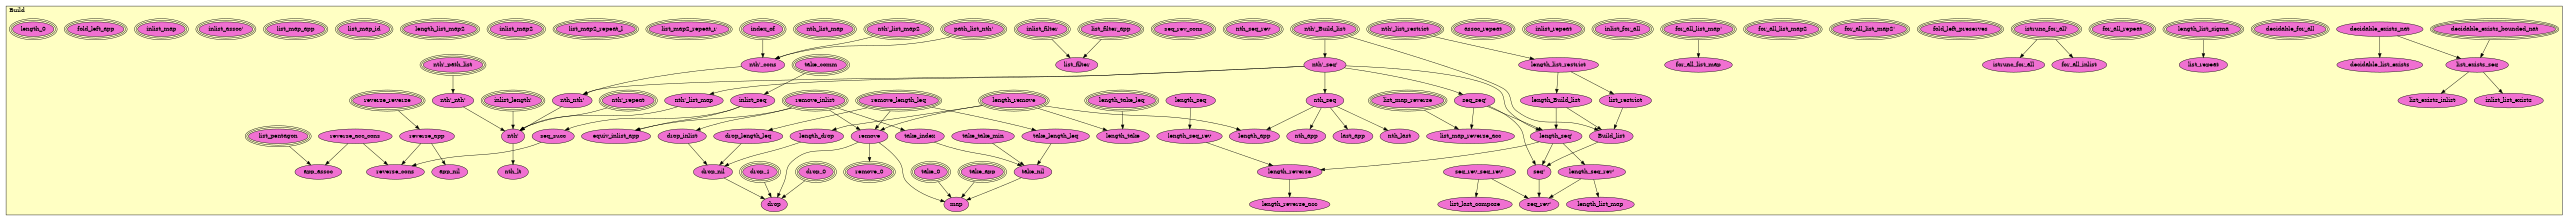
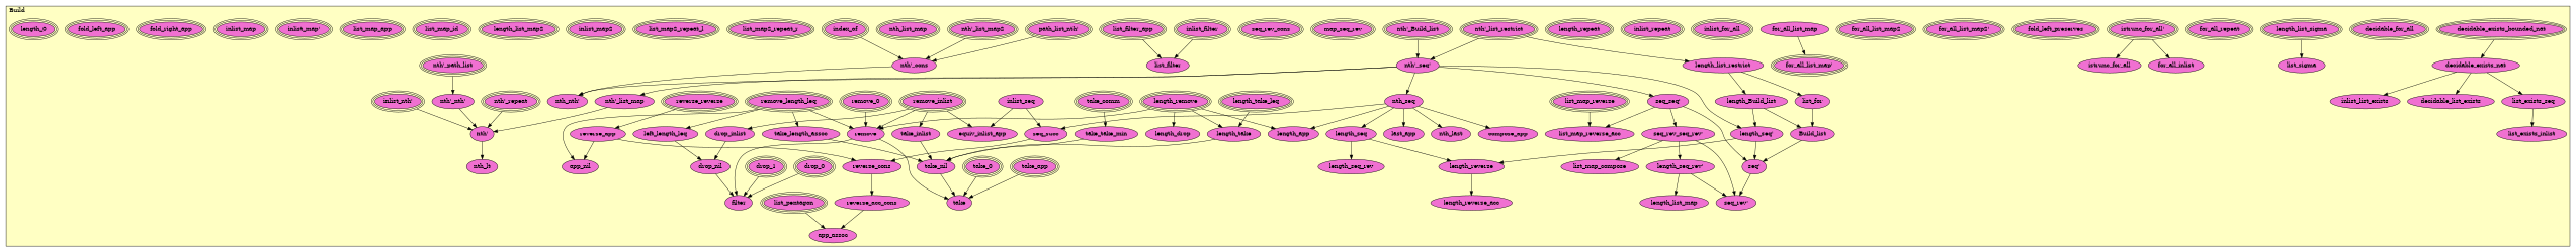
  digraph {
    node [fillcolor="#F070D1" style=filled]
    n1 [label=decidable_exists_bounded_nat peripheries=3]
    n2 [label=decidable_exists_nat]
    n3 [label=list_exists_seq]
    n4 [label=list_exists_inlist]
    n5 [label=inlist_list_exists]
    n6 [label=decidable_list_exists]
    n7 [label=decidable_for_all peripheries=3]
    n8 [label=length_list_sigma peripheries=3]
-   n9 [label=list_repeat]
+   n9 [label=list_sigma]
    n10 [label=for_all_repeat peripheries=3]
    n11 [label="istrunc_for_all'" peripheries=3]
    n12 [label=istrunc_for_all]
    n13 [label=fold_left_preserves peripheries=3]
    n14 [label="for_all_list_map2'" peripheries=3]
    n15 [label=for_all_list_map2 peripheries=3]
    n16 [label="for_all_list_map'" peripheries=3]
    n17 [label=for_all_list_map]
    n18 [label=inlist_for_all peripheries=3]
    n19 [label=for_all_inlist]
    n20 [label=inlist_repeat peripheries=3]
-   n21 [label=assoc_repeat peripheries=3]
+   n21 [label=length_repeat peripheries=3]
    n22 [label="nth'_list_restrict" peripheries=3]
    n23 [label=length_list_restrict]
-   n24 [label=list_restrict]
+   n24 [label=list_for]
    n25 [label="nth'_Build_list" peripheries=3]
    n26 [label=length_Build_list]
    n27 [label=Build_list]
    n28 [label=inlist_seq]
    n29 [label="nth'_seq'"]
    n30 [label=nth_seq]
-   n31 [label=nth_seq_rev peripheries=3]
+   n31 [label=map_seq_rev peripheries=3]
    n32 [label="seq_seq'"]
    n33 [label="seq_rev_seq_rev'"]
    n34 [label="length_seq'"]
    n35 [label="length_seq_rev'"]
    n36 [label="seq'"]
    n37 [label="seq_rev'"]
    n38 [label=seq_succ]
    n39 [label=seq_rev_cons peripheries=3]
    n40 [label=length_seq]
    n41 [label=length_seq_rev]
    n42 [label=list_filter_app peripheries=3]
    n43 [label=inlist_filter peripheries=3]
    n44 [label=list_filter]
    n45 [label=remove_inlist peripheries=3]
    n46 [label=length_remove peripheries=3]
    n47 [label=remove_length_leq peripheries=3]
    n48 [label=remove_0 peripheries=3]
    n49 [label=remove]
    n50 [label=take_app peripheries=3]
    n51 [label=take_comm peripheries=3]
    n52 [label=take_take_min]
-   n53 [label=take_index]
+   n53 [label=take_inlist]
    n54 [label=length_take_leq peripheries=3]
    n55 [label=length_take]
-   n56 [label=take_length_leq]
+   n56 [label=take_length_assoc]
    n57 [label=take_nil]
    n58 [label=take_0 peripheries=3]
-   n59 [label=map]
+   n59 [label=take]
    n60 [label=drop_inlist]
    n61 [label=length_drop]
-   n62 [label=drop_length_leq]
+   n62 [label=left_length_leq]
    n63 [label=drop_nil]
    n64 [label=drop_1 peripheries=3]
    n65 [label=drop_0 peripheries=3]
-   n66 [label=drop]
+   n66 [label=filter]
    n67 [label=last_app]
    n68 [label=nth_last]
-   n69 [label=nth_app]
+   n69 [label=compose_app]
    n70 [label="path_list_nth'" peripheries=3]
    n71 [label="nth'_repeat" peripheries=3]
    n72 [label="nth'_list_map2" peripheries=3]
    n73 [label="nth'_list_map"]
    n74 [label=nth_list_map peripheries=3]
    n75 [label=index_of peripheries=3]
    n76 [label="nth'_cons"]
    n77 [label="nth_nth'"]
-   n78 [label="inlist_length'" peripheries=3]
+   n78 [label="inlist_nth'" peripheries=3]
    n79 [label="nth'_path_list" peripheries=3]
    n80 [label="nth'_nth'"]
    n81 [label="nth'"]
    n82 [label=nth_lt]
    n83 [label=reverse_reverse peripheries=3]
    n84 [label=reverse_app]
    n85 [label=reverse_cons]
    n86 [label=reverse_acc_cons]
    n87 [label=list_map_reverse peripheries=3]
    n88 [label=list_map_reverse_acc]
    n89 [label=length_reverse]
    n90 [label=length_reverse_acc]
    n91 [label=list_map2_repeat_r peripheries=3]
    n92 [label=list_map2_repeat_l peripheries=3]
    n93 [label=inlist_map2 peripheries=3]
    n94 [label=length_list_map2 peripheries=3]
-   n95 [label=list_last_compose]
+   n95 [label=list_map_compose]
    n96 [label=list_map_id peripheries=3]
    n97 [label=list_map_app peripheries=3]
-   n98 [label="inlist_assoc'" peripheries=3]
+   n98 [label="inlist_map'" peripheries=3]
    n99 [label=inlist_map peripheries=3]
    n100 [label=length_list_map]
+   n101 [label=fold_right_app peripheries=3]
    n102 [label=fold_left_app peripheries=3]
    n103 [label=equiv_inlist_app]
    n104 [label=length_app]
    n105 [label=list_pentagon peripheries=3]
    n106 [label=app_assoc]
    n107 [label=app_nil]
    n108 [label=length_0 peripheries=3]
    subgraph cluster_1 {
      fillcolor="#FFFFC3"
      label=Build
      labeljust=l
      style=filled
      n1
      n2
      n3
      n4
      n5
      n6
      n7
      n8
      n9
      n10
      n11
      n12
      n13
      n14
      n15
      n16
      n17
      n18
      n19
      n20
      n21
      n22
      n23
      n24
      n25
      n26
      n27
      n28
      n29
      n30
      n31
      n32
      n33
      n34
      n35
      n36
      n37
      n38
      n39
      n40
      n41
      n42
      n43
      n44
      n45
      n46
      n47
      n48
      n49
      n50
      n51
      n52
      n53
      n54
      n55
      n56
      n57
      n58
      n59
      n60
      n61
      n62
      n63
      n64
      n65
      n66
      n67
      n68
      n69
      n70
      n71
      n72
      n73
      n74
      n75
      n76
      n77
      n78
      n79
      n80
      n81
      n82
      n83
      n84
      n85
      n86
      n87
      n88
      n89
      n90
      n91
      n92
      n93
      n94
      n95
      n96
      n97
      n98
      n99
      n100
+     n101
      n102
      n103
      n104
      n105
      n106
      n107
      n108
    }
-   n1 -> n3
+   n1 -> n2
    n2 -> n3
    n2 -> n6
    n3 -> n4
-   n3 -> n5
+   n2 -> n5
    n8 -> n9
    n11 -> n12
    n11 -> n19
-   n16 -> n17
+   n17 -> n16
    n22 -> n23
+   n22 -> n29
    n23 -> n24
    n23 -> n26
    n24 -> n27
-   n25 -> n27
    n25 -> n29
    n26 -> n27
    n26 -> n34
    n27 -> n36
    n28 -> n38
    n28 -> n103
    n29 -> n30
    n29 -> n32
    n29 -> n34
    n29 -> n73
    n29 -> n77
+   n30 -> n38
+   n30 -> n40
    n30 -> n67
    n30 -> n68
    n30 -> n69
    n30 -> n104
-   n32 -> n34
+   n32 -> n33
    n32 -> n36
    n32 -> n88
    n33 -> n37
    n33 -> n95
-   n34 -> n35
+   n33 -> n35
    n34 -> n36
    n34 -> n89
    n35 -> n37
    n35 -> n100
    n36 -> n37
    n38 -> n85
    n40 -> n41
-   n41 -> n89
+   n40 -> n89
    n42 -> n44
    n43 -> n44
    n45 -> n49
    n45 -> n53
    n45 -> n60
    n45 -> n103
    n46 -> n49
    n46 -> n55
    n46 -> n61
    n46 -> n104
    n47 -> n49
    n47 -> n56
    n47 -> n62
-   n49 -> n48
+   n47 -> n107
+   n48 -> n49
    n49 -> n59
    n49 -> n66
    n50 -> n59
-   n51 -> n28
+   n51 -> n52
    n52 -> n57
    n53 -> n57
    n54 -> n55
+   n55 -> n57
    n56 -> n57
    n57 -> n59
    n58 -> n59
    n60 -> n63
-   n61 -> n63
    n62 -> n63
    n63 -> n66
    n64 -> n66
    n65 -> n66
    n70 -> n76
    n71 -> n81
    n72 -> n76
    n73 -> n81
    n75 -> n76
    n76 -> n77
-   n77 -> n81
    n78 -> n81
    n79 -> n80
    n80 -> n81
    n81 -> n82
    n83 -> n84
    n84 -> n85
    n84 -> n107
-   n86 -> n85
+   n85 -> n86
    n86 -> n106
    n87 -> n88
    n89 -> n90
    n105 -> n106
  }
